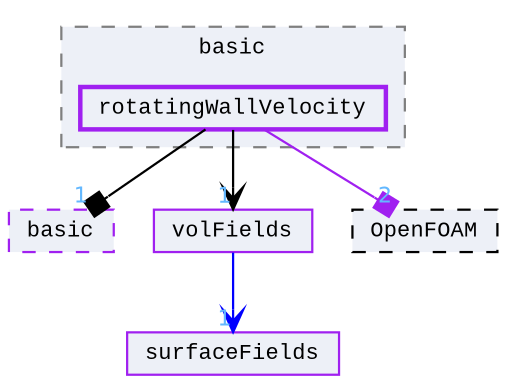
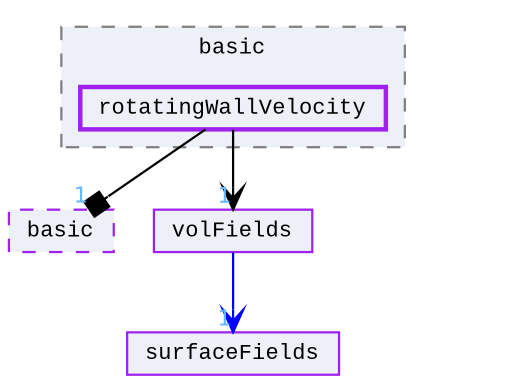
  digraph {
    compound=true
    fontname="Liberation Mono"
    node [color=purple fillcolor="#edf0f7" fontname="Liberation Mono" fontsize=10 shape=box style="filled,dashed"]
    edge [arrowhead=box color=black fontcolor=steelblue1 fontname="Liberation Mono" fontsize=10 headlabel=1 labeldistance=1.5 labelfontname=Helvetica labelfontsize=10]
    n1 [height=0.2 label=rotatingWallVelocity style="filled,bold" width=0.4]
    n2 [height=0.2 label=basic width=0.4]
    n3 [height=0.2 label=volFields style=filled width=0.4]
-   n4 [color=black height=0.2 label=OpenFOAM width=0.4]
    n5 [height=0.2 label=surfaceFields style=filled width=0.4]
    subgraph cluster_1 {
      bgcolor="#edf0f7"
      fontsize=10
      label=basic
      pencolor=grey50
      style="filled,dashed"
      n1
    }
    n1 -> n2
    n1 -> n3 [arrowhead=vee]
-   n1 -> n4 [color=purple headlabel=2]
    n3 -> n5 [arrowhead=vee color=blue]
  }
